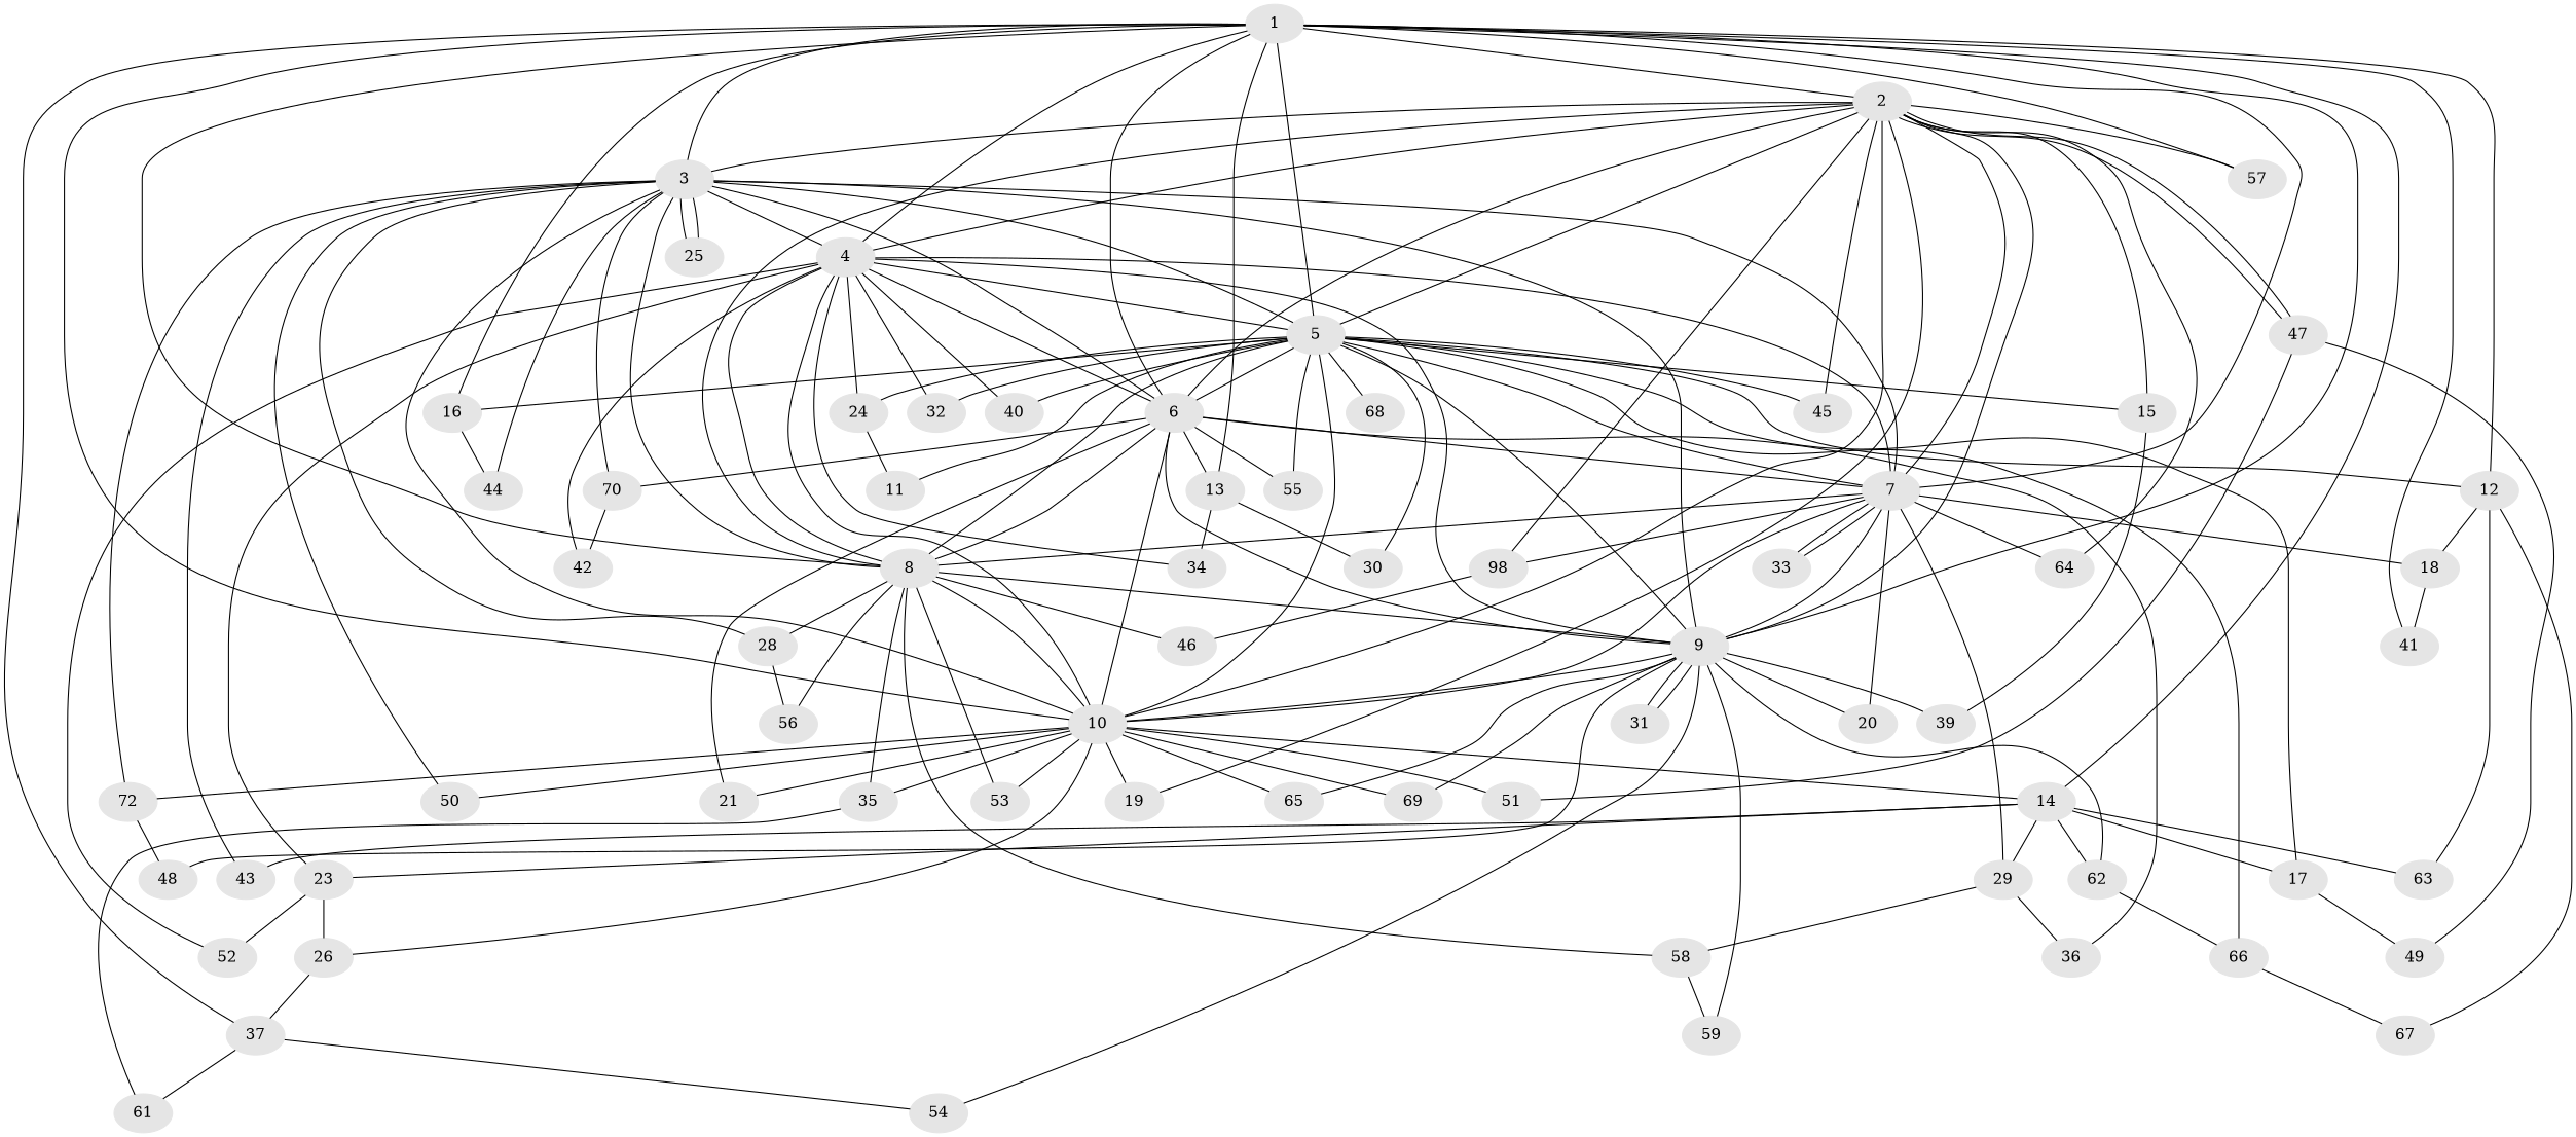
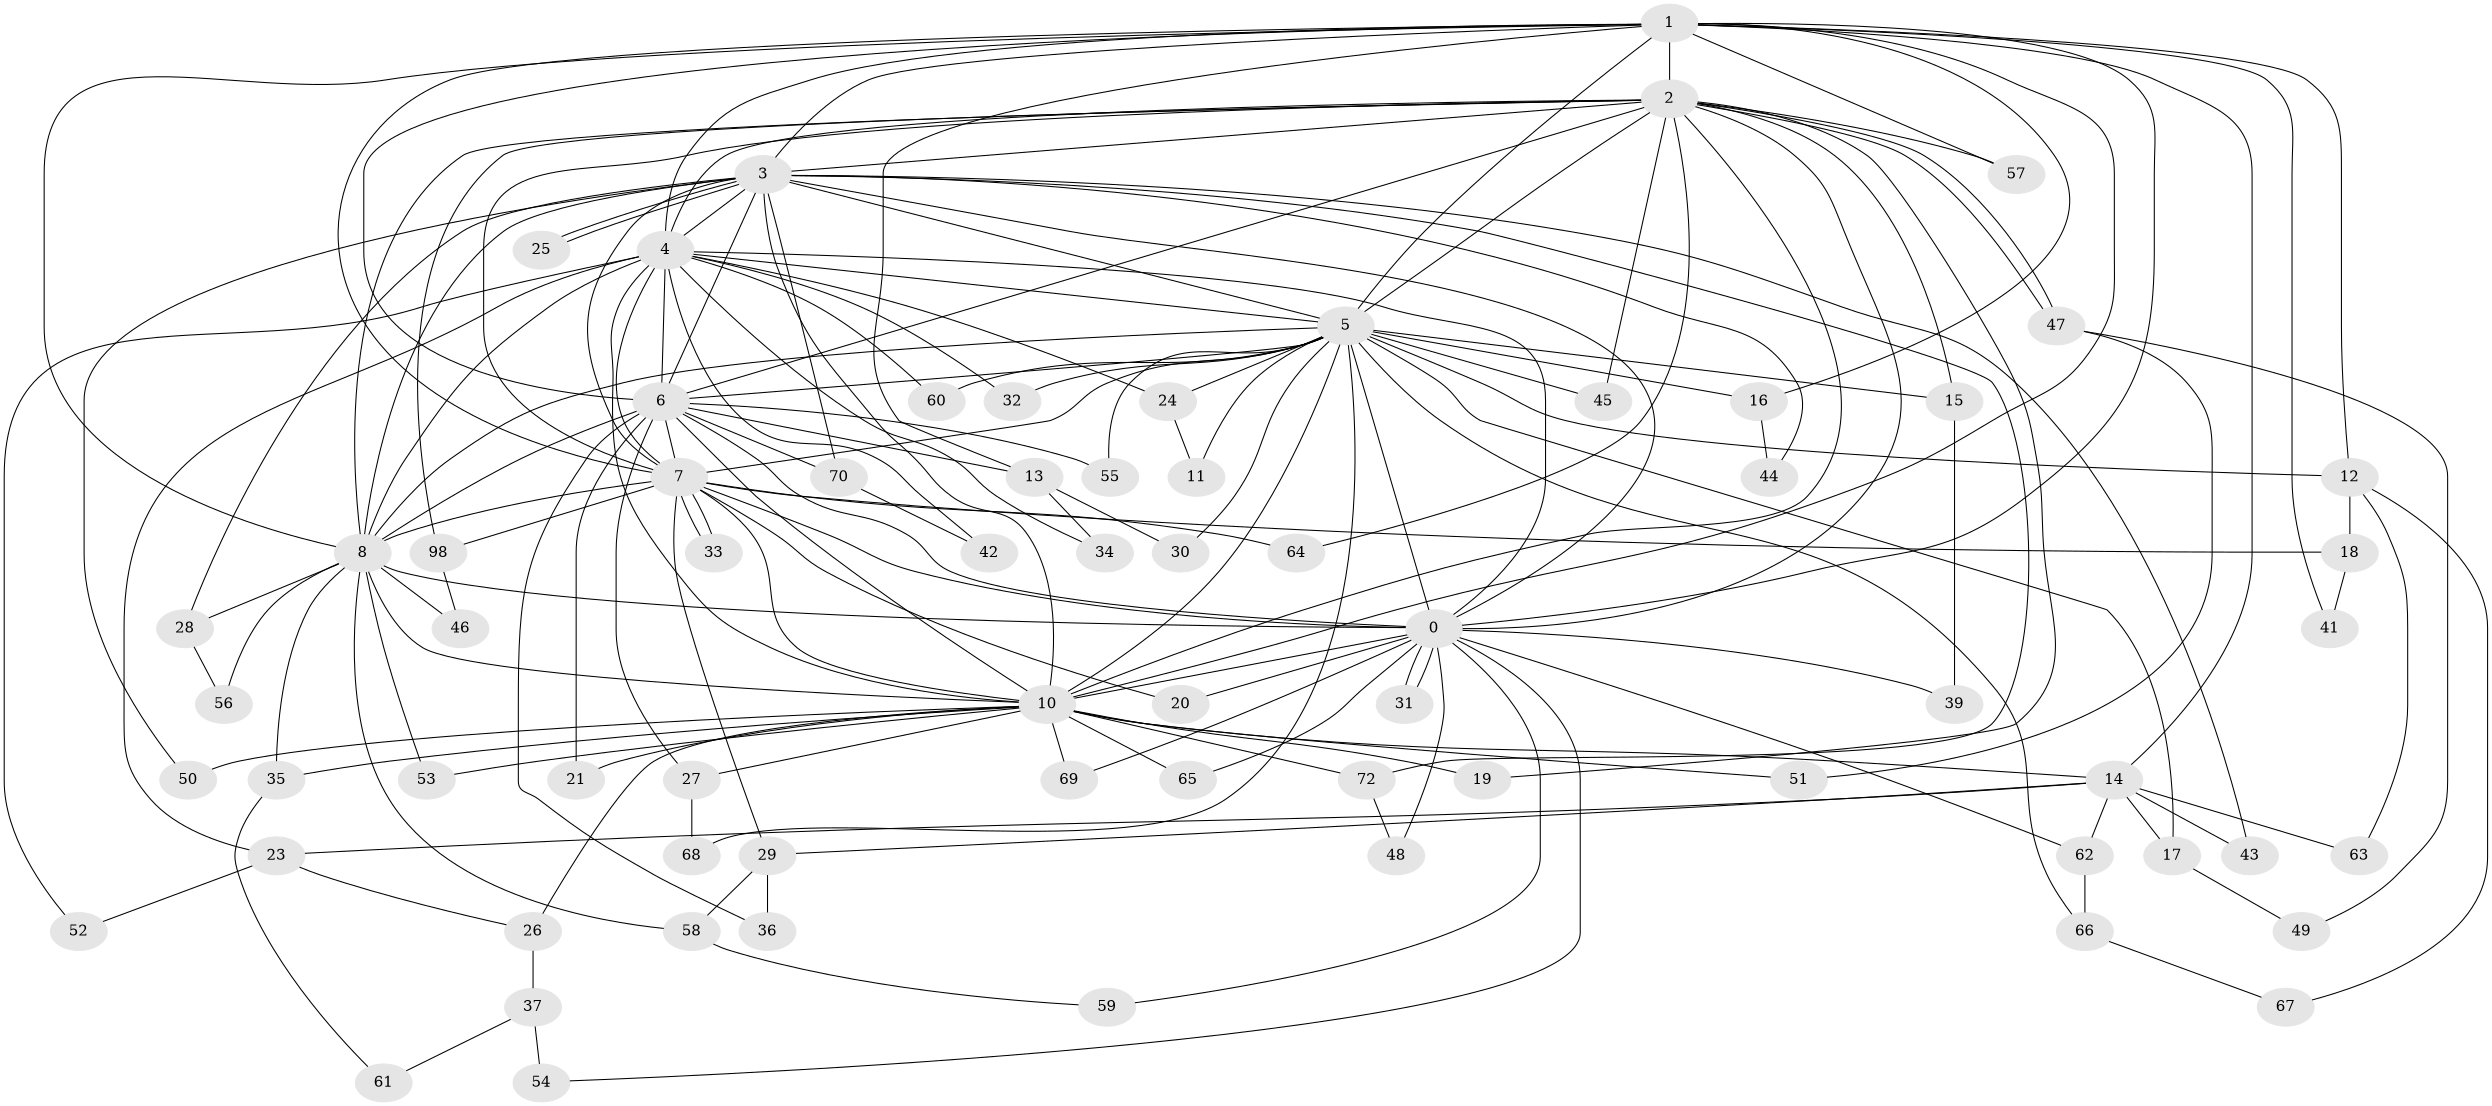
  graph {
    node [color=gray90 style=filled]
    1
    2
    3
    4
    5
    6
    7
    8
-   9
+   9 [label=0]
    10
    12
    13
    14
    16
    37
    41
    57
    15
    19
    n20 [label=98]
    45
    47
    64
    n24 [label=72]
    25
    28
    43
    44
    50
    70
    42
    23
    24
    32
    34
    52
-   60 [label=40]
+   60
    11
    17
    30
    55
    66
    68
    21
+   27
    36
    18
    20
    29
    33
    35
    46
    53
    56
    58
    31
    39
    48
    54
    59
    62
    65
    69
    26
    51
    63
    67
    61
    49
    1 -- 2
    1 -- 3
    1 -- 4
    1 -- 5
    1 -- 6
    1 -- 7
    1 -- 8
    1 -- 9
    1 -- 10
    1 -- 12
    1 -- 13
    1 -- 14
    1 -- 16
-   1 -- 37
    1 -- 41
    1 -- 57
    2 -- 3
    2 -- 4
    2 -- 5
    2 -- 6
    2 -- 7
    2 -- 8
    2 -- 9
    2 -- 10
    2 -- 57
    2 -- 15
    2 -- 19
    2 -- n20
    2 -- 45
    2 -- 47
    2 -- 47
    2 -- 64
    3 -- 4
    3 -- 5
    3 -- 6
    3 -- 7
    3 -- 8
    3 -- 9
    3 -- 10
    3 -- n24
    3 -- 25
    3 -- 25
    3 -- 28
    3 -- 43
    3 -- 44
    3 -- 50
    3 -- 70
    4 -- 5
    4 -- 6
    4 -- 7
    4 -- 8
    4 -- 9
    4 -- 10
    4 -- 42
    4 -- 23
    4 -- 24
    4 -- 32
    4 -- 34
    4 -- 52
    4 -- 60
    5 -- 6
    5 -- 7
    5 -- 8
    5 -- 9
    5 -- 10
    5 -- 12
    5 -- 16
    5 -- 15
    5 -- 45
    5 -- 24
    5 -- 32
    5 -- 60
    5 -- 11
    5 -- 17
    5 -- 30
    5 -- 55
    5 -- 66
    5 -- 68
    6 -- 7
    6 -- 8
    6 -- 9
    6 -- 10
    6 -- 13
    6 -- 70
    6 -- 55
    6 -- 21
+   6 -- 27
    6 -- 36
    7 -- 8
    7 -- 9
    7 -- 10
    7 -- n20
    7 -- 64
    7 -- 18
    7 -- 20
    7 -- 29
    7 -- 33
    7 -- 33
    8 -- 9
    8 -- 10
    8 -- 28
    8 -- 35
    8 -- 46
    8 -- 53
    8 -- 56
    8 -- 58
    9 -- 10
    9 -- 20
    9 -- 31
    9 -- 31
    9 -- 39
    9 -- 48
    9 -- 54
    9 -- 59
    9 -- 62
    9 -- 65
    9 -- 69
    10 -- 14
    10 -- 19
    10 -- n24
    10 -- 50
    10 -- 21
+   10 -- 27
    10 -- 35
    10 -- 53
    10 -- 65
    10 -- 69
    10 -- 26
    10 -- 51
    12 -- 18
    12 -- 63
    12 -- 67
    13 -- 34
    13 -- 30
    14 -- 43
    14 -- 23
    14 -- 17
    14 -- 29
    14 -- 62
    14 -- 63
    16 -- 44
    37 -- 54
    37 -- 61
    15 -- 39
    n20 -- 46
    47 -- 51
    47 -- 49
    n24 -- 48
    28 -- 56
    70 -- 42
    23 -- 52
    23 -- 26
    24 -- 11
    17 -- 49
    66 -- 67
+   27 -- 68
    18 -- 41
    29 -- 36
    29 -- 58
    35 -- 61
    58 -- 59
    62 -- 66
    26 -- 37
  }
